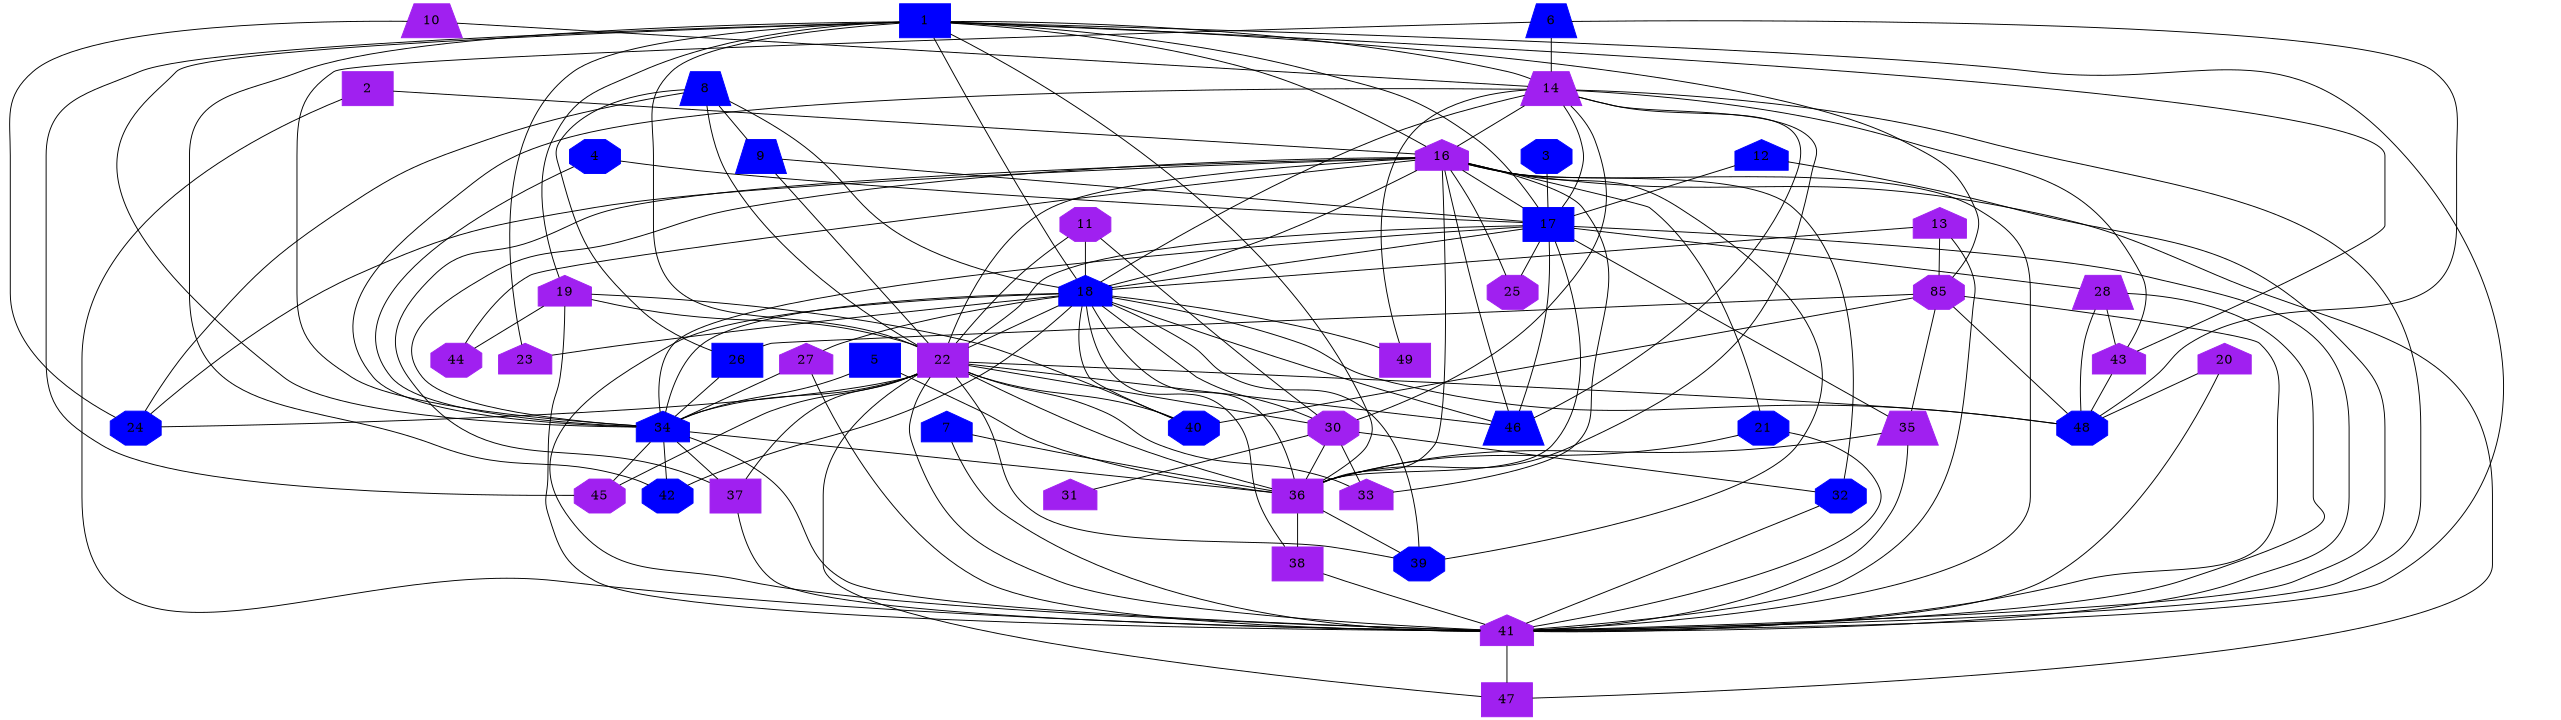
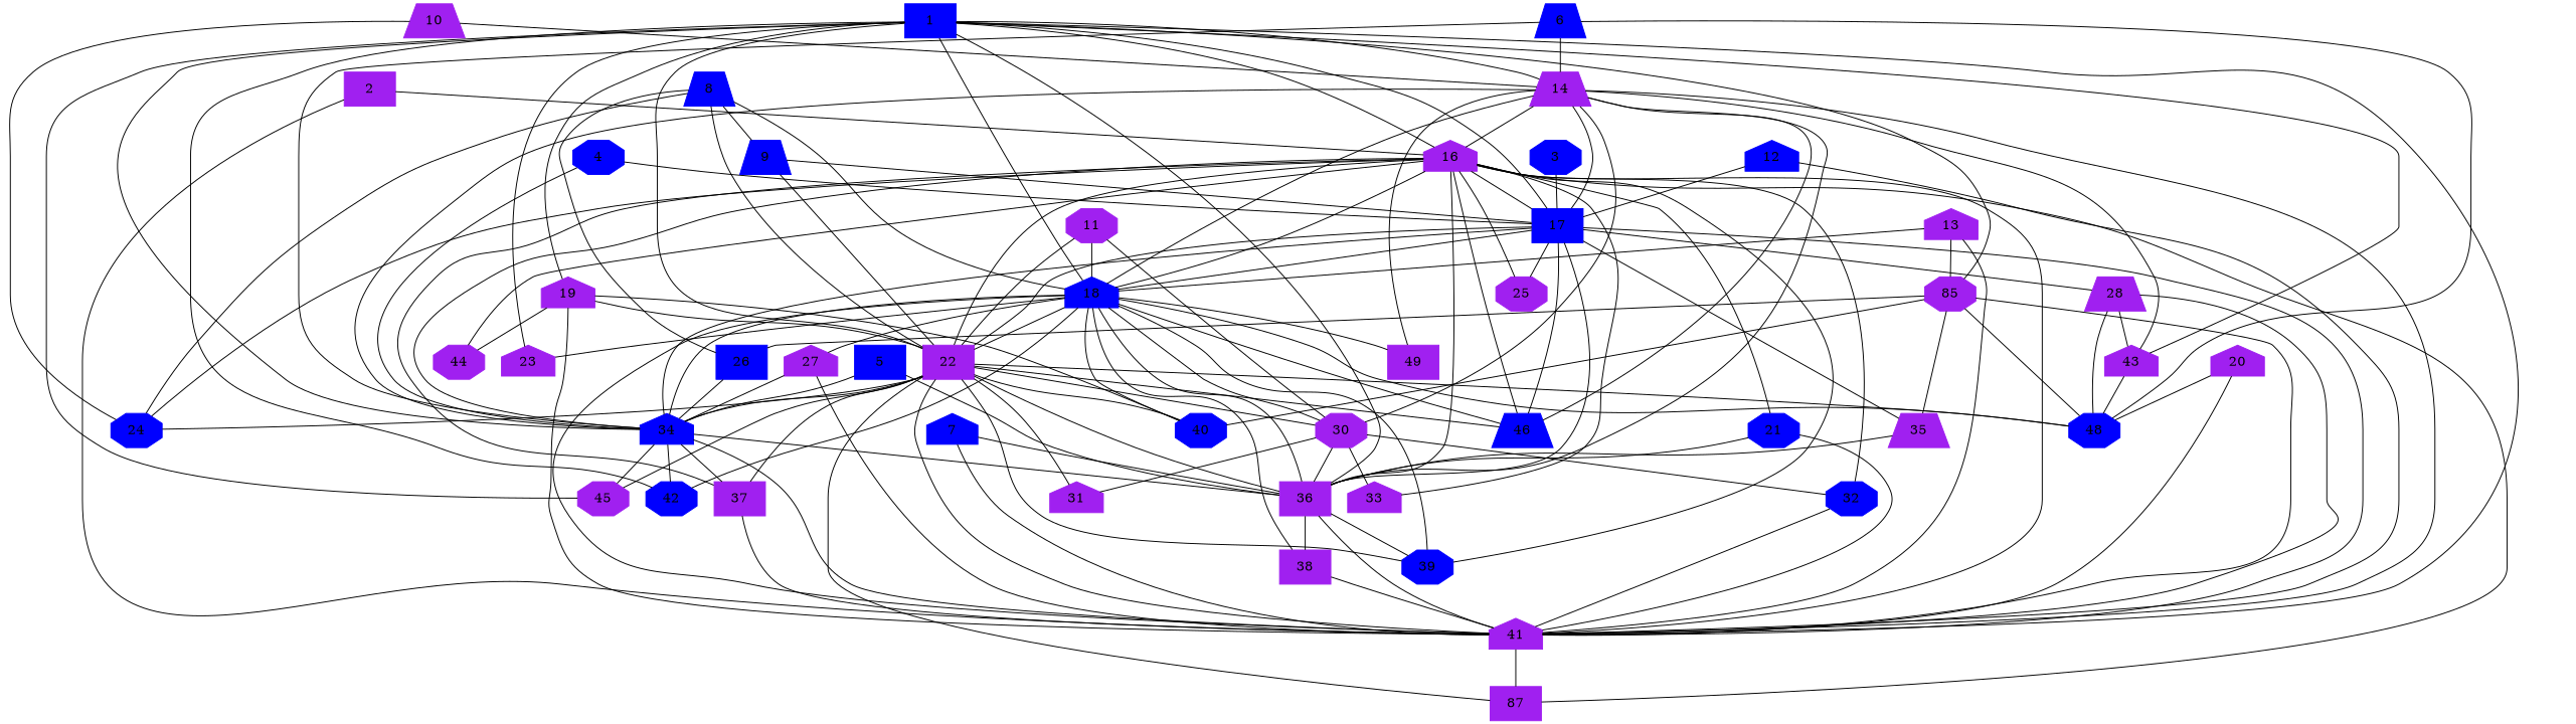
  graph {
    node [color=purple shape=octagon style=filled]
    edge [weight=1.0]
    1 [color=blue shape=box]
    14 [shape=trapezium]
    n3 [label=85]
    16 [shape=house]
    17 [color=blue shape=box]
    18 [color=blue shape=house]
    19 [shape=house]
    22 [shape=box]
    23 [shape=house]
    34 [color=blue shape=house]
    36 [shape=box]
    41 [shape=house]
    42 [color=blue]
    43 [shape=house]
    45
    30
    n17 [label=49 shape=box]
    46 [color=blue shape=trapezium]
    48 [color=blue]
    26 [color=blue shape=box]
    35 [shape=trapezium]
    40 [color=blue]
    24 [color=blue]
    21 [color=blue]
    25
    32 [color=blue]
    33 [shape=house]
    37 [shape=box]
    39 [color=blue]
    44
-   47 [shape=box]
+   47 [shape=box label=87]
    28 [shape=trapezium]
    27 [shape=house]
    38 [shape=box]
    31 [shape=house]
    2 [shape=box]
    3 [color=blue]
    4 [color=blue]
    5 [color=blue shape=box]
    6 [color=blue shape=trapezium]
    7 [color=blue shape=house]
    8 [color=blue shape=trapezium]
    9 [color=blue shape=trapezium]
    10 [shape=trapezium]
    11
    12 [color=blue shape=house]
    13 [shape=house]
    20 [shape=house]
    1 -- 14
    1 -- n3
    1 -- 16
    1 -- 17
    1 -- 18
    1 -- 19
    1 -- 22 [weight=2.0]
    1 -- 23
    1 -- 34
    1 -- 36
    1 -- 41
    1 -- 42
    1 -- 43
    1 -- 45
    14 -- 16 [weight=2.0]
    14 -- 17
    14 -- 18
    14 -- 34
    14 -- 36 [weight=2.0]
    14 -- 41
    14 -- 43
    14 -- 30
    14 -- n17 [weight=2.0]
    14 -- 46
    n3 -- 41
    n3 -- 48
    n3 -- 26
    n3 -- 35
    n3 -- 40
    16 -- 17
    16 -- 18
    16 -- 22 [weight=3.0]
    16 -- 34
    16 -- 36
    16 -- 41
    16 -- 46
    16 -- 24
    16 -- 21
    16 -- 25
    16 -- 32
    16 -- 33
    16 -- 37
    16 -- 39 [weight=2.0]
    16 -- 44
    16 -- 47
    17 -- 18
    17 -- 22 [weight=3.0]
    17 -- 34 [weight=2.0]
    17 -- 36
    17 -- 41
    17 -- 46
    17 -- 35
    17 -- 25
    17 -- 28
    18 -- 22 [weight=2.0]
    18 -- 23 [weight=2.0]
    18 -- 34
    18 -- 36
    18 -- 41
    18 -- 42
    18 -- 30
    18 -- n17
    18 -- 46
    18 -- 48
    18 -- 40
    18 -- 39
    18 -- 27
    18 -- 38
    19 -- 22
    19 -- 41
    19 -- 40
    19 -- 44
    22 -- 34 [weight=2.0]
    22 -- 36 [weight=2.0]
    22 -- 41 [weight=2.0]
    22 -- 45
    22 -- 30
    22 -- 46
    22 -- 48
    22 -- 40
    22 -- 24
    22 -- 37
    22 -- 39
    22 -- 47
-   22 -- 33 [weight=2.0]
+   22 -- 31 [weight=2.0]
    34 -- 36
    34 -- 41 [weight=2.0]
    34 -- 42
    34 -- 45
    34 -- 37 [weight=2.0]
-   35 -- 41
+   36 -- 41
    36 -- 39
    36 -- 38
    41 -- 47
    43 -- 48
    30 -- 36
    30 -- 32
    30 -- 33
    30 -- 31
    26 -- 34
    35 -- 36
    21 -- 36
    21 -- 41
    32 -- 41
    37 -- 41
    28 -- 41
    28 -- 43
    28 -- 48
    27 -- 34
    27 -- 41
    38 -- 41
    2 -- 16
    2 -- 41
    3 -- 17
    4 -- 17
    4 -- 34
    5 -- 34
    5 -- 36
    6 -- 14
    6 -- 34
    6 -- 48
    7 -- 36
    7 -- 41
    8 -- 18 [weight=2.0]
    8 -- 22 [weight=2.0]
    8 -- 26
    8 -- 24
    8 -- 9
    9 -- 17
    9 -- 22
    10 -- 14
    10 -- 24
    11 -- 18
    11 -- 22
    11 -- 30
    12 -- 17
    12 -- 41
    13 -- n3
    13 -- 18
    13 -- 41
    20 -- 41
    20 -- 48
  }
